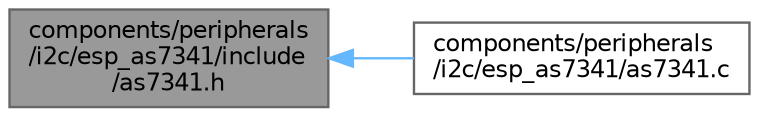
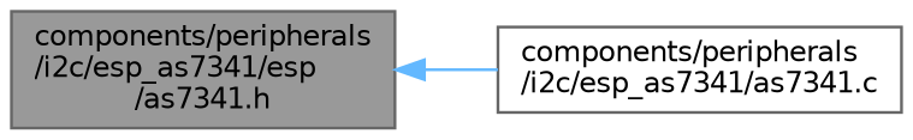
  digraph {
    rankdir=LR
    node [fontname=Helvetica fontsize=10 shape=box style=filled]
-   n1 [color=gray40 fillcolor=grey60 fontcolor=black height=0.2 label="components/peripherals\l/i2c/esp_as7341/include\l/as7341.h" width=0.4]
+   n1 [color=gray40 fillcolor=grey60 fontcolor=black height=0.2 label="components/peripherals\l/i2c/esp_as7341/esp\l/as7341.h" width=0.4]
    n2 [color=grey40 fillcolor=white height=0.2 label="components/peripherals\l/i2c/esp_as7341/as7341.c" width=0.4]
    n1 -> n2 [color=steelblue1 dir=back fontname=Helvetica fontsize=10 labelfontname=Helvetica labelfontsize=10 style=solid]
  }
